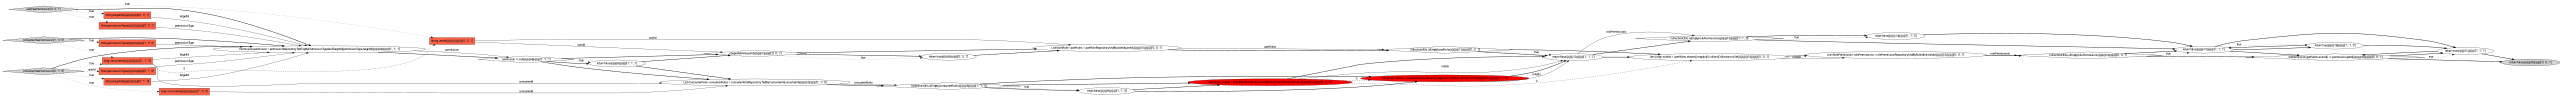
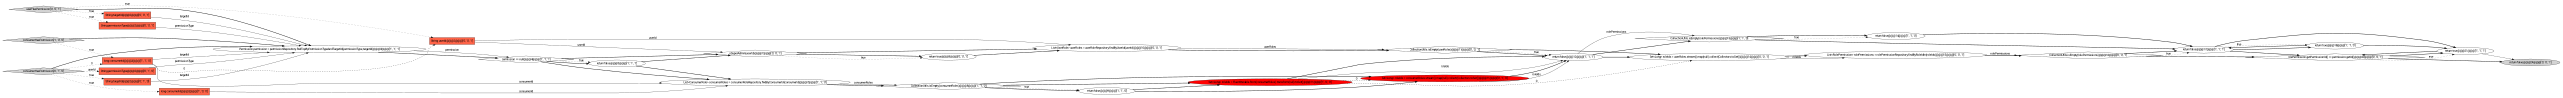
  digraph {
    fontname=Roboto
    rankdir=LR
    node [fillcolor=white fontname=Roboto shape=ellipse style=filled]
    edge [fontname=Roboto style=bold]
    n1 [label="Permission permission = permissionRepository.findTopByPermissionTypeAndTargetId(permissionType,targetId)@@@3@@@['1', '1', '1']"]
    n2 [label="permission == null@@@4@@@['1', '1', '1']" shape=diamond]
    n3 [label="return false@@@5@@@['1', '1', '1']"]
    n4 [label="List<ConsumerRole> consumerRoles = consumerRoleRepository.findByConsumerId(consumerId)@@@7@@@['1', '1', '0']"]
    n5 [label="isSuperAdmin(userId)@@@7@@@['0', '0', '1']" shape=diamond]
    n6 [fillcolor=lightgray label="consumerHasPermission['0', '1', '0']" shape=diamond]
    n7 [fillcolor=tomato label="String permissionType@@@2@@@['0', '1', '0']" shape=box]
    n8 [fillcolor=tomato label="long consumerId@@@2@@@['1', '1', '0']" shape=box]
    n9 [fillcolor=tomato label="String targetId@@@2@@@['0', '1', '0']" shape=box]
    n10 [fillcolor=tomato label="long consumerId@@@2@@@['1', '0', '0']" shape=box]
    n11 [fillcolor=tomato label="String userId@@@2@@@['0', '0', '1']" shape=box]
    n12 [fillcolor=lightgray label="userHasPermission['0', '0', '1']" shape=diamond]
    n13 [fillcolor=tomato label="String permissionType@@@2@@@['0', '0', '1']" shape=box]
    n14 [fillcolor=tomato label="String targetId@@@2@@@['0', '0', '1']" shape=box]
    n15 [label="List<UserRole> userRoles = userRoleRepository.findByUserId(userId)@@@10@@@['0', '0', '1']"]
    n16 [label="CollectionUtils.isEmpty(consumerRoles)@@@8@@@['1', '1', '0']" shape=diamond]
    n17 [label="return true@@@8@@@['0', '0', '1']"]
-   n18 [fillcolor=tomato label="String permissionType@@@2@@@['1', '0', '0']" shape=box]
    n19 [label="List<RolePermission> rolePermissions = rolePermissionRepository.findByRoleIdIn(roleIds)@@@15@@@['0', '0', '1']"]
    n20 [label="CollectionUtils.isEmpty(rolePermissions)@@@16@@@['0', '0', '1']" shape=diamond]
    n21 [label="return false@@@17@@@['1', '1', '1']"]
    n22 [label="rolePermission.getPermissionId() == permission.getId()@@@20@@@['0', '0', '1']" shape=diamond]
    n23 [label="return true@@@18@@@['1', '1', '0']"]
    n24 [label="return true@@@21@@@['1', '1', '1']"]
    n25 [fillcolor=lightgray label="return false@@@24@@@['0', '0', '1']"]
    n26 [fillcolor=red label="Set<Long> roleIds = FluentIterable.from(consumerRoles).transform(null).toSet()@@@11@@@['1', '0', '0']"]
    n27 [label="return false@@@12@@@['1', '1', '1']"]
    n28 [fillcolor=red label="Set<Long> roleIds = consumerRoles.stream().map(null).collect(Collectors.toSet())@@@11@@@['0', '1', '0']"]
    n29 [label="Set<Long> roleIds = userRoles.stream().map(null).collect(Collectors.toSet())@@@14@@@['0', '0', '1']"]
    n30 [label="CollectionUtils.isEmpty(rolePermissions)@@@13@@@['1', '1', '0']" shape=diamond]
    n31 [label="return false@@@14@@@['1', '1', '0']"]
    n32 [fillcolor=lightgray label="consumerHasPermission['1', '0', '0']" shape=diamond]
    n33 [label="return false@@@9@@@['1', '1', '0']"]
    n34 [label="CollectionUtils.isEmpty(userRoles)@@@11@@@['0', '0', '1']" shape=diamond]
    n1 -> n2
    n1 -> n2 [label=permission style=solid]
    n2 -> n3
    n2 -> n3 [label=true style=dotted]
    n2 -> n4
    n2 -> n5
    n3 -> n4
    n3 -> n5
    n4 -> n16 [label=consumerRoles style=solid]
    n4 -> n16
    n5 -> n15
    n5 -> n17
    n5 -> n17 [label=true style=dotted]
    n6 -> n1
    n6 -> n7 [label=userId style=dotted]
-   n6 -> n8 [label=true style=dotted]
+   n6 -> n8 [label=0 style=dotted]
    n6 -> n9 [label=true style=dotted]
    n6 -> n10 [label=true style=dotted]
    n7 -> n1 [label=permissionType style=solid]
    n8 -> n1 [label=targetId style=solid]
    n8 -> n4 [label=consumerId style=solid]
    n8 -> n11 [label=0 style=dashed]
    n9 -> n1 [label=targetId style=solid]
    n10 -> n4 [label=consumerId style=solid]
    n11 -> n5 [label=userId style=solid]
    n11 -> n15 [label=userId style=solid]
    n12 -> n1
    n12 -> n11 [label=true style=dotted]
    n12 -> n13 [label=true style=dotted]
    n12 -> n14 [label=true style=dotted]
    n13 -> n1 [label=permissionType style=solid]
    n14 -> n1 [label=targetId style=solid]
    n15 -> n34 [label=userRoles style=solid]
    n15 -> n34
    n16 -> n26
    n16 -> n28
    n16 -> n33 [label=true style=dotted]
    n16 -> n33
    n17 -> n15
-   n18 -> n1 [label=permissionType style=solid]
    n19 -> n20
    n19 -> n20 [label=rolePermissions style=solid]
    n20 -> n21 [label=true style=dotted]
    n20 -> n21
    n20 -> n22
    n21 -> n22
    n21 -> n23 [label=true style=dotted]
    n21 -> n23
    n21 -> n24
    n22 -> n24 [label=true style=dotted]
    n22 -> n24
    n22 -> n25
    n23 -> n21
    n23 -> n24
    n24 -> n22
-   n24 -> n25
+   n24 -> n25 [style=solid]
    n26 -> n27
    n26 -> n27 [label=roleIds style=solid]
    n26 -> n28 [label=0 style=dashed]
    n26 -> n29 [label=0 style=dashed]
    n27 -> n29
    n27 -> n30 [label=rolePermissions style=solid]
    n27 -> n30
    n28 -> n27
    n28 -> n27 [label=roleIds style=solid]
    n29 -> n19 [label=roleIds style=solid]
    n29 -> n19
    n30 -> n21
    n30 -> n31
    n30 -> n31 [label=true style=dotted]
    n31 -> n21
    n32 -> n1
    n32 -> n8 [label=true style=dotted]
-   n32 -> n18 [label=true style=dotted]
    n33 -> n26
    n33 -> n28
    n34 -> n27 [label=true style=dotted]
    n34 -> n27
    n34 -> n29
  }
